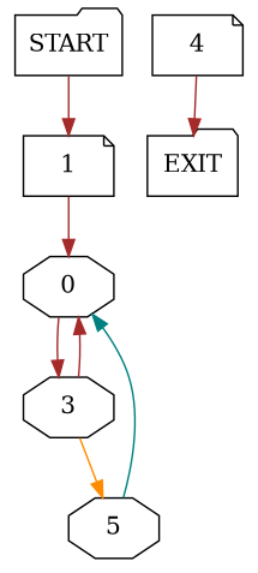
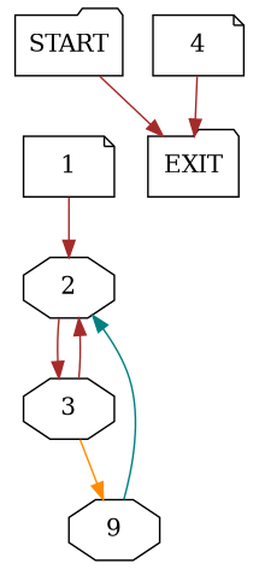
  digraph {
    fontname="DejaVu Serif"
    node [fontname="DejaVu Serif" shape=octagon]
    edge [color=brown fontname="DejaVu Serif"]
    n1 [label=START shape=folder]
    1 [shape=note]
-   2 [label=0]
+   2
    n4 [label=EXIT shape=folder]
    3
-   5
+   5 [label=9]
    4 [shape=note]
-   n1 -> 1
+   n1 -> n4
    1 -> 2
    2 -> 3
    3 -> 2
    3 -> 5 [color=darkorange]
    5 -> 2 [color=teal]
    4 -> n4
  }
